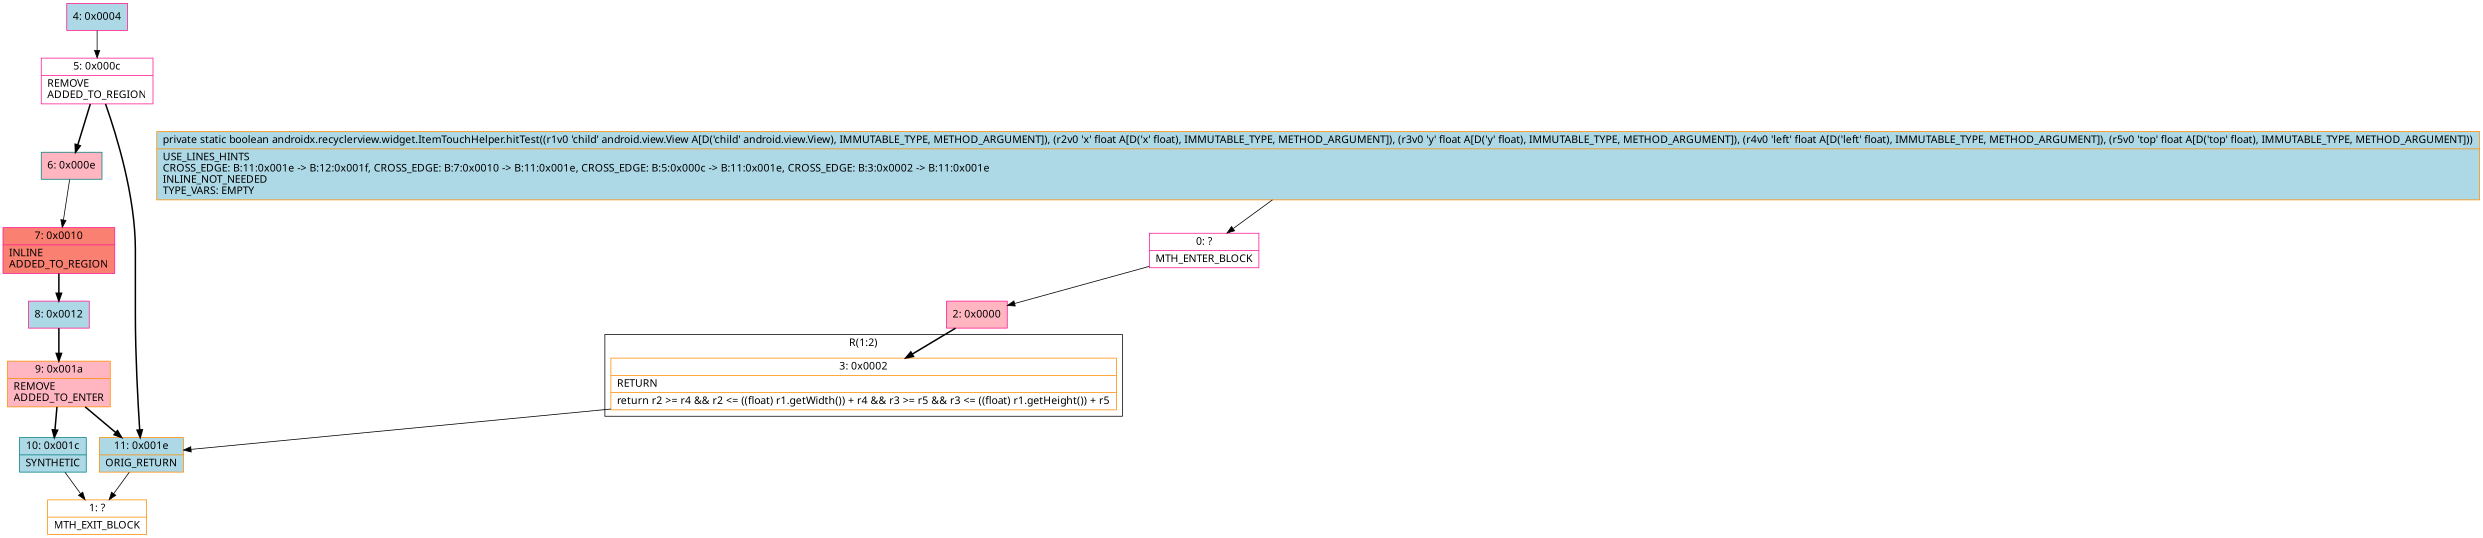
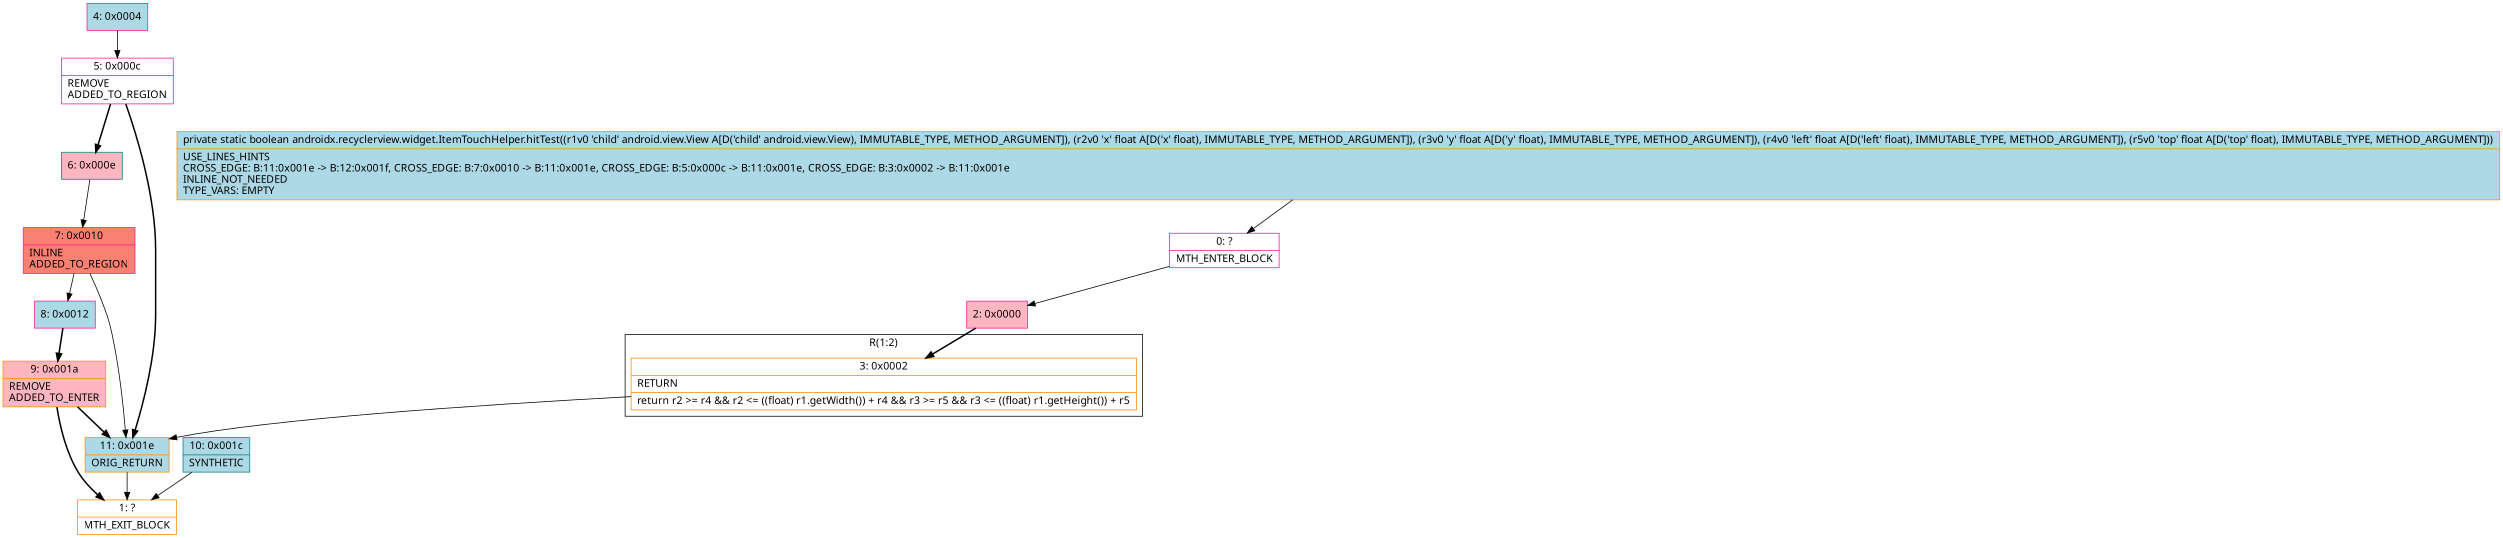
  digraph {
    fontname="Noto Sans"
    node [color=deeppink fillcolor=lightblue fontname="Noto Sans" shape=record style=filled]
    edge [fontname="Noto Sans" style=solid]
    n1 [color=darkorange fillcolor=white label="{3\:\ 0x0002|RETURN\l|return r2 \>= r4 && r2 \<= ((float) r1.getWidth()) + r4 && r3 \>= r5 && r3 \<= ((float) r1.getHeight()) + r5\l}"]
    n2 [color=darkorange label="{11\:\ 0x001e|ORIG_RETURN\l}"]
    n3 [label="{4\:\ 0x0004}"]
    n4 [fillcolor=white label="{5\:\ 0x000c|REMOVE\lADDED_TO_REGION\l}"]
    n5 [color=darkorange fillcolor=white label="{1\:\ ?|MTH_EXIT_BLOCK\l}"]
    n6 [fillcolor=white label="{0\:\ ?|MTH_ENTER_BLOCK\l}"]
    n7 [fillcolor=lightpink label="{2\:\ 0x0000}"]
    n8 [color=teal fillcolor=lightpink label="{6\:\ 0x000e}"]
    n9 [fillcolor=salmon label="{7\:\ 0x0010|INLINE\lADDED_TO_REGION\l}"]
    n10 [label="{8\:\ 0x0012}"]
    n11 [color=darkorange fillcolor=lightpink label="{9\:\ 0x001a|REMOVE\lADDED_TO_ENTER\l}"]
    n12 [color=teal label="{10\:\ 0x001c|SYNTHETIC\l}"]
    n13 [color=darkorange label="{private static boolean androidx.recyclerview.widget.ItemTouchHelper.hitTest((r1v0 'child' android.view.View A[D('child' android.view.View), IMMUTABLE_TYPE, METHOD_ARGUMENT]), (r2v0 'x' float A[D('x' float), IMMUTABLE_TYPE, METHOD_ARGUMENT]), (r3v0 'y' float A[D('y' float), IMMUTABLE_TYPE, METHOD_ARGUMENT]), (r4v0 'left' float A[D('left' float), IMMUTABLE_TYPE, METHOD_ARGUMENT]), (r5v0 'top' float A[D('top' float), IMMUTABLE_TYPE, METHOD_ARGUMENT]))  | USE_LINES_HINTS\lCROSS_EDGE: B:11:0x001e \-\> B:12:0x001f, CROSS_EDGE: B:7:0x0010 \-\> B:11:0x001e, CROSS_EDGE: B:5:0x000c \-\> B:11:0x001e, CROSS_EDGE: B:3:0x0002 \-\> B:11:0x001e\lINLINE_NOT_NEEDED\lTYPE_VARS: EMPTY\l}"]
    subgraph cluster_1 {
      label="R(1:2)"
      n1
    }
    n1 -> n2
    n2 -> n5
    n3 -> n4
    n4 -> n2 [style=bold]
    n4 -> n8 [style=bold]
    n6 -> n7
    n7 -> n1 [style=bold]
    n8 -> n9
-   n9 -> n10 [style=bold]
+   n9 -> n2
+   n9 -> n10
    n10 -> n11 [style=bold]
    n11 -> n2 [style=bold]
-   n11 -> n12 [style=bold]
+   n11 -> n5 [style=bold]
    n12 -> n5
    n13 -> n6
  }
